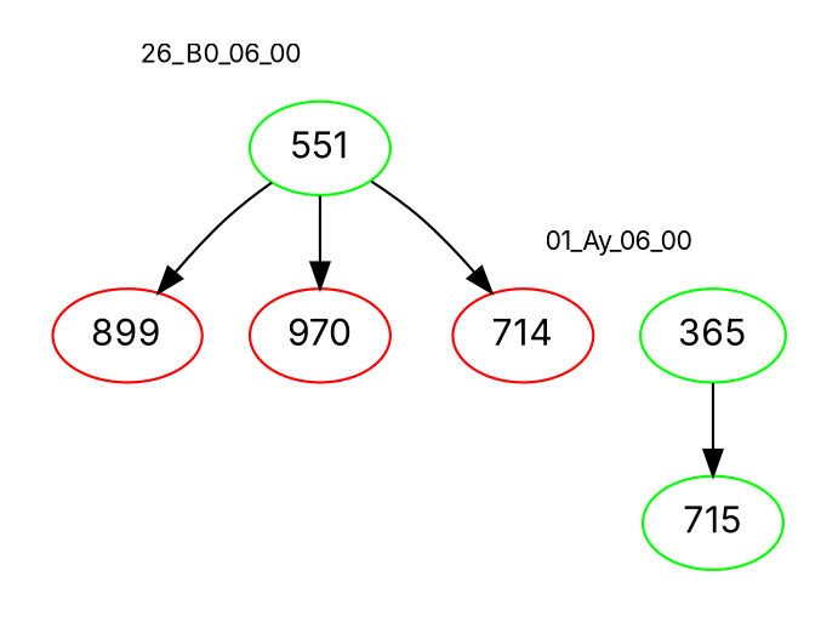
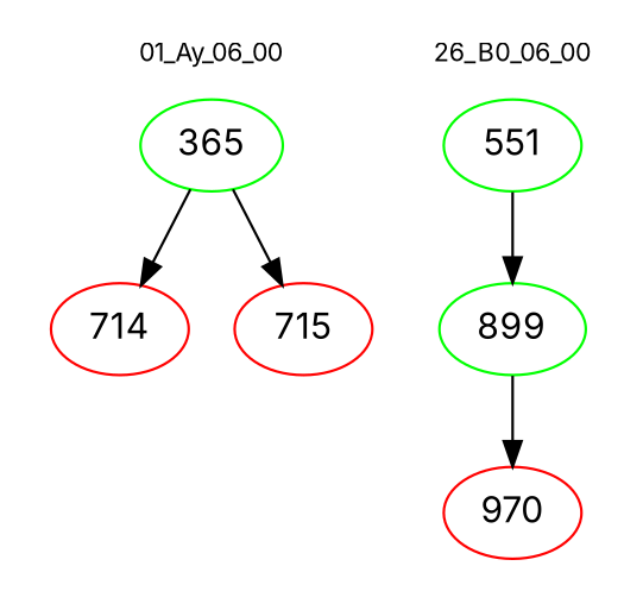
  digraph {
    fontname=Inter
    node [color=red fontname=Inter]
    edge [color=black fontname=Inter]
    n1 [color=green label=365]
    n2 [label=714]
-   n3 [color=green label=715]
+   n3 [label=715]
    n4 [color=green label=551]
-   n5 [label=899]
+   n5 [color=green label=899]
    n6 [label=970]
    subgraph cluster_1 {
      color=white
      fontsize=10
      label="01_Ay_06_00"
      n1
      n2
      n3
    }
    subgraph cluster_2 {
      color=white
      fontsize=10
      label="26_B0_06_00"
      n4
      n5
      n6
    }
-   n4 -> n2
+   n1 -> n2
    n1 -> n3
    n4 -> n5
-   n4 -> n6
+   n5 -> n6
  }
